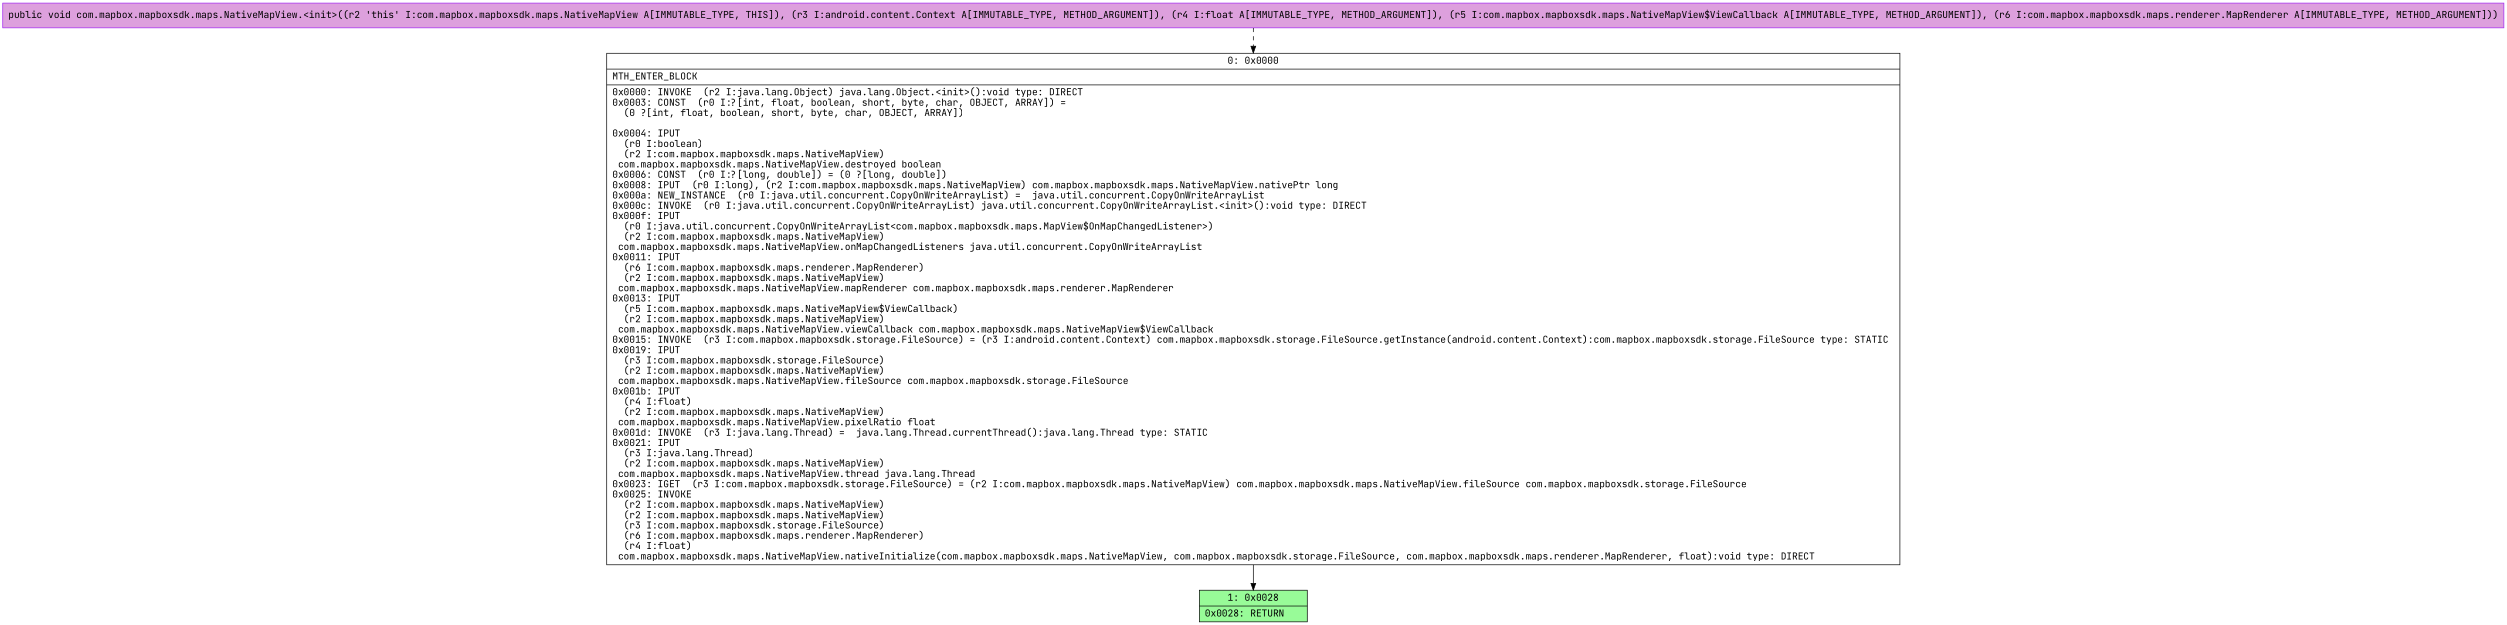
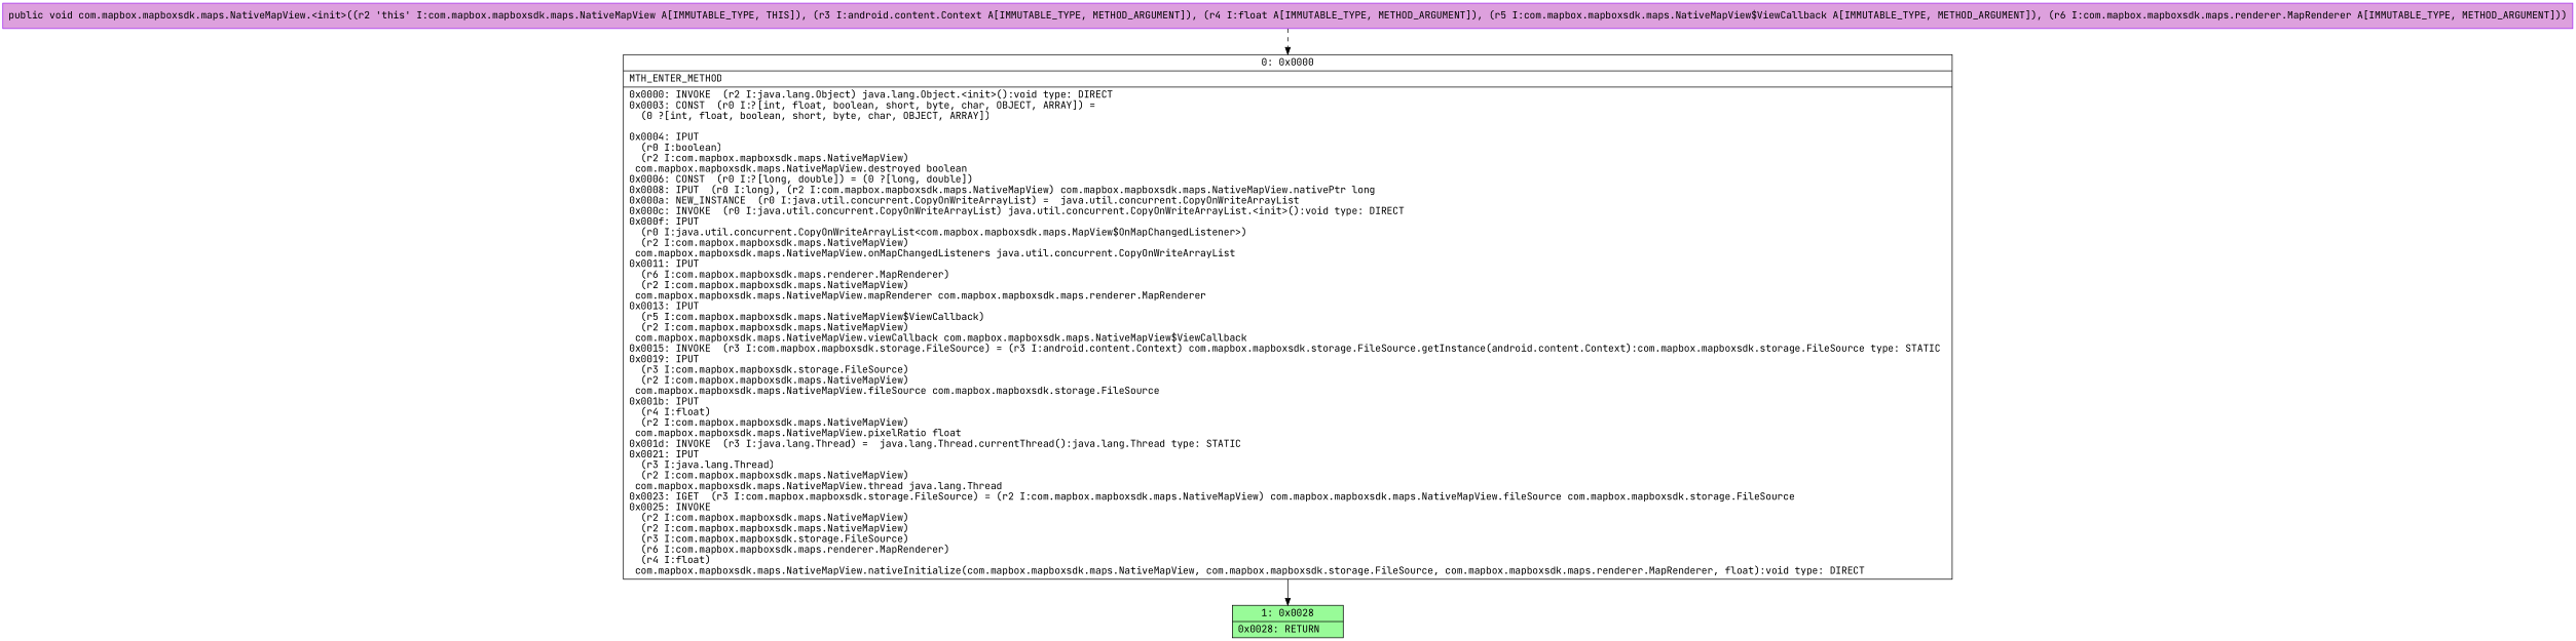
  digraph {
    fontname="JetBrains Mono"
    node [shape=record style=filled color=black fontname="JetBrains Mono"]
    edge [fontname="JetBrains Mono"]
-   n1 [label="{0\:\ 0x0000|MTH_ENTER_BLOCK\l|0x0000: INVOKE  (r2 I:java.lang.Object) java.lang.Object.\<init\>():void type: DIRECT \l0x0003: CONST  (r0 I:?[int, float, boolean, short, byte, char, OBJECT, ARRAY]) = \l  (0 ?[int, float, boolean, short, byte, char, OBJECT, ARRAY])\l \l0x0004: IPUT  \l  (r0 I:boolean)\l  (r2 I:com.mapbox.mapboxsdk.maps.NativeMapView)\l com.mapbox.mapboxsdk.maps.NativeMapView.destroyed boolean \l0x0006: CONST  (r0 I:?[long, double]) = (0 ?[long, double]) \l0x0008: IPUT  (r0 I:long), (r2 I:com.mapbox.mapboxsdk.maps.NativeMapView) com.mapbox.mapboxsdk.maps.NativeMapView.nativePtr long \l0x000a: NEW_INSTANCE  (r0 I:java.util.concurrent.CopyOnWriteArrayList) =  java.util.concurrent.CopyOnWriteArrayList \l0x000c: INVOKE  (r0 I:java.util.concurrent.CopyOnWriteArrayList) java.util.concurrent.CopyOnWriteArrayList.\<init\>():void type: DIRECT \l0x000f: IPUT  \l  (r0 I:java.util.concurrent.CopyOnWriteArrayList\<com.mapbox.mapboxsdk.maps.MapView$OnMapChangedListener\>)\l  (r2 I:com.mapbox.mapboxsdk.maps.NativeMapView)\l com.mapbox.mapboxsdk.maps.NativeMapView.onMapChangedListeners java.util.concurrent.CopyOnWriteArrayList \l0x0011: IPUT  \l  (r6 I:com.mapbox.mapboxsdk.maps.renderer.MapRenderer)\l  (r2 I:com.mapbox.mapboxsdk.maps.NativeMapView)\l com.mapbox.mapboxsdk.maps.NativeMapView.mapRenderer com.mapbox.mapboxsdk.maps.renderer.MapRenderer \l0x0013: IPUT  \l  (r5 I:com.mapbox.mapboxsdk.maps.NativeMapView$ViewCallback)\l  (r2 I:com.mapbox.mapboxsdk.maps.NativeMapView)\l com.mapbox.mapboxsdk.maps.NativeMapView.viewCallback com.mapbox.mapboxsdk.maps.NativeMapView$ViewCallback \l0x0015: INVOKE  (r3 I:com.mapbox.mapboxsdk.storage.FileSource) = (r3 I:android.content.Context) com.mapbox.mapboxsdk.storage.FileSource.getInstance(android.content.Context):com.mapbox.mapboxsdk.storage.FileSource type: STATIC \l0x0019: IPUT  \l  (r3 I:com.mapbox.mapboxsdk.storage.FileSource)\l  (r2 I:com.mapbox.mapboxsdk.maps.NativeMapView)\l com.mapbox.mapboxsdk.maps.NativeMapView.fileSource com.mapbox.mapboxsdk.storage.FileSource \l0x001b: IPUT  \l  (r4 I:float)\l  (r2 I:com.mapbox.mapboxsdk.maps.NativeMapView)\l com.mapbox.mapboxsdk.maps.NativeMapView.pixelRatio float \l0x001d: INVOKE  (r3 I:java.lang.Thread) =  java.lang.Thread.currentThread():java.lang.Thread type: STATIC \l0x0021: IPUT  \l  (r3 I:java.lang.Thread)\l  (r2 I:com.mapbox.mapboxsdk.maps.NativeMapView)\l com.mapbox.mapboxsdk.maps.NativeMapView.thread java.lang.Thread \l0x0023: IGET  (r3 I:com.mapbox.mapboxsdk.storage.FileSource) = (r2 I:com.mapbox.mapboxsdk.maps.NativeMapView) com.mapbox.mapboxsdk.maps.NativeMapView.fileSource com.mapbox.mapboxsdk.storage.FileSource \l0x0025: INVOKE  \l  (r2 I:com.mapbox.mapboxsdk.maps.NativeMapView)\l  (r2 I:com.mapbox.mapboxsdk.maps.NativeMapView)\l  (r3 I:com.mapbox.mapboxsdk.storage.FileSource)\l  (r6 I:com.mapbox.mapboxsdk.maps.renderer.MapRenderer)\l  (r4 I:float)\l com.mapbox.mapboxsdk.maps.NativeMapView.nativeInitialize(com.mapbox.mapboxsdk.maps.NativeMapView, com.mapbox.mapboxsdk.storage.FileSource, com.mapbox.mapboxsdk.maps.renderer.MapRenderer, float):void type: DIRECT \l}" fillcolor=white]
+   n1 [label="{0\:\ 0x0000|MTH_ENTER_METHOD\l|0x0000: INVOKE  (r2 I:java.lang.Object) java.lang.Object.\<init\>():void type: DIRECT \l0x0003: CONST  (r0 I:?[int, float, boolean, short, byte, char, OBJECT, ARRAY]) = \l  (0 ?[int, float, boolean, short, byte, char, OBJECT, ARRAY])\l \l0x0004: IPUT  \l  (r0 I:boolean)\l  (r2 I:com.mapbox.mapboxsdk.maps.NativeMapView)\l com.mapbox.mapboxsdk.maps.NativeMapView.destroyed boolean \l0x0006: CONST  (r0 I:?[long, double]) = (0 ?[long, double]) \l0x0008: IPUT  (r0 I:long), (r2 I:com.mapbox.mapboxsdk.maps.NativeMapView) com.mapbox.mapboxsdk.maps.NativeMapView.nativePtr long \l0x000a: NEW_INSTANCE  (r0 I:java.util.concurrent.CopyOnWriteArrayList) =  java.util.concurrent.CopyOnWriteArrayList \l0x000c: INVOKE  (r0 I:java.util.concurrent.CopyOnWriteArrayList) java.util.concurrent.CopyOnWriteArrayList.\<init\>():void type: DIRECT \l0x000f: IPUT  \l  (r0 I:java.util.concurrent.CopyOnWriteArrayList\<com.mapbox.mapboxsdk.maps.MapView$OnMapChangedListener\>)\l  (r2 I:com.mapbox.mapboxsdk.maps.NativeMapView)\l com.mapbox.mapboxsdk.maps.NativeMapView.onMapChangedListeners java.util.concurrent.CopyOnWriteArrayList \l0x0011: IPUT  \l  (r6 I:com.mapbox.mapboxsdk.maps.renderer.MapRenderer)\l  (r2 I:com.mapbox.mapboxsdk.maps.NativeMapView)\l com.mapbox.mapboxsdk.maps.NativeMapView.mapRenderer com.mapbox.mapboxsdk.maps.renderer.MapRenderer \l0x0013: IPUT  \l  (r5 I:com.mapbox.mapboxsdk.maps.NativeMapView$ViewCallback)\l  (r2 I:com.mapbox.mapboxsdk.maps.NativeMapView)\l com.mapbox.mapboxsdk.maps.NativeMapView.viewCallback com.mapbox.mapboxsdk.maps.NativeMapView$ViewCallback \l0x0015: INVOKE  (r3 I:com.mapbox.mapboxsdk.storage.FileSource) = (r3 I:android.content.Context) com.mapbox.mapboxsdk.storage.FileSource.getInstance(android.content.Context):com.mapbox.mapboxsdk.storage.FileSource type: STATIC \l0x0019: IPUT  \l  (r3 I:com.mapbox.mapboxsdk.storage.FileSource)\l  (r2 I:com.mapbox.mapboxsdk.maps.NativeMapView)\l com.mapbox.mapboxsdk.maps.NativeMapView.fileSource com.mapbox.mapboxsdk.storage.FileSource \l0x001b: IPUT  \l  (r4 I:float)\l  (r2 I:com.mapbox.mapboxsdk.maps.NativeMapView)\l com.mapbox.mapboxsdk.maps.NativeMapView.pixelRatio float \l0x001d: INVOKE  (r3 I:java.lang.Thread) =  java.lang.Thread.currentThread():java.lang.Thread type: STATIC \l0x0021: IPUT  \l  (r3 I:java.lang.Thread)\l  (r2 I:com.mapbox.mapboxsdk.maps.NativeMapView)\l com.mapbox.mapboxsdk.maps.NativeMapView.thread java.lang.Thread \l0x0023: IGET  (r3 I:com.mapbox.mapboxsdk.storage.FileSource) = (r2 I:com.mapbox.mapboxsdk.maps.NativeMapView) com.mapbox.mapboxsdk.maps.NativeMapView.fileSource com.mapbox.mapboxsdk.storage.FileSource \l0x0025: INVOKE  \l  (r2 I:com.mapbox.mapboxsdk.maps.NativeMapView)\l  (r2 I:com.mapbox.mapboxsdk.maps.NativeMapView)\l  (r3 I:com.mapbox.mapboxsdk.storage.FileSource)\l  (r6 I:com.mapbox.mapboxsdk.maps.renderer.MapRenderer)\l  (r4 I:float)\l com.mapbox.mapboxsdk.maps.NativeMapView.nativeInitialize(com.mapbox.mapboxsdk.maps.NativeMapView, com.mapbox.mapboxsdk.storage.FileSource, com.mapbox.mapboxsdk.maps.renderer.MapRenderer, float):void type: DIRECT \l}" fillcolor=white]
    n2 [label="{1\:\ 0x0028|0x0028: RETURN   \l}" fillcolor=palegreen]
    n3 [label="{public void com.mapbox.mapboxsdk.maps.NativeMapView.\<init\>((r2 'this' I:com.mapbox.mapboxsdk.maps.NativeMapView A[IMMUTABLE_TYPE, THIS]), (r3 I:android.content.Context A[IMMUTABLE_TYPE, METHOD_ARGUMENT]), (r4 I:float A[IMMUTABLE_TYPE, METHOD_ARGUMENT]), (r5 I:com.mapbox.mapboxsdk.maps.NativeMapView$ViewCallback A[IMMUTABLE_TYPE, METHOD_ARGUMENT]), (r6 I:com.mapbox.mapboxsdk.maps.renderer.MapRenderer A[IMMUTABLE_TYPE, METHOD_ARGUMENT])) }" fillcolor=plum color=purple]
    n1 -> n2 [style=solid]
    n3 -> n1 [style=dashed]
  }
